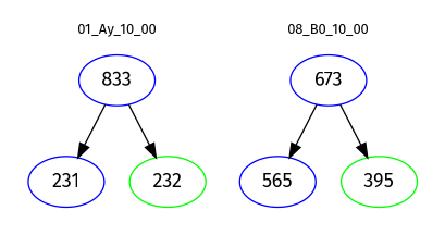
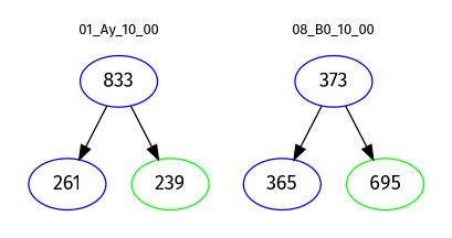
  digraph {
    fontname="Fira Sans"
    node [color=blue fontname="Fira Sans"]
    edge [color=black fontname="Fira Sans"]
    n1 [label=833]
-   n2 [label=231]
-   n3 [color=green label=232]
-   n4 [label=673]
-   n5 [label=565]
-   n6 [color=green label=395]
+   n2 [label=261]
+   n3 [color=green label=239]
+   n4 [label=373]
+   n5 [label=365]
+   n6 [color=green label=695]
    subgraph cluster_1 {
      color=white
      fontsize=10
      label="01_Ay_10_00"
      n1
      n2
      n3
    }
    subgraph cluster_2 {
      color=white
      fontsize=10
      label="08_B0_10_00"
      n4
      n5
      n6
    }
    n1 -> n2
    n1 -> n3
    n4 -> n5
    n4 -> n6
  }
